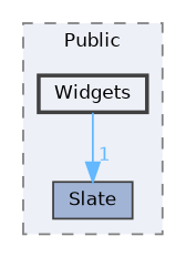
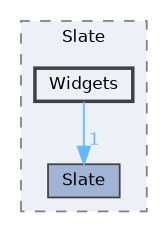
  digraph {
    compound=true
    node [color=grey25 fontname=Helvetica fontsize=10 shape=box]
    n1 [fillcolor="#a2b4d6" height=0.2 label=Slate style=filled width=0.4]
    n2 [fillcolor="#edf0f7" height=0.2 label=Widgets style="filled,bold" width=0.4]
    subgraph cluster_1 {
      bgcolor="#edf0f7"
      fontname=Helvetica
      fontsize=10
-     label=Public
+     label=Slate
      pencolor=grey50
      style="filled,dashed"
      n1
      n2
    }
    n2 -> n1 [color=steelblue1 fontcolor=steelblue1 fontname=Helvetica fontsize=10 headlabel=1 labeldistance=1.5 labelfontname=Helvetica labelfontsize=10]
  }
